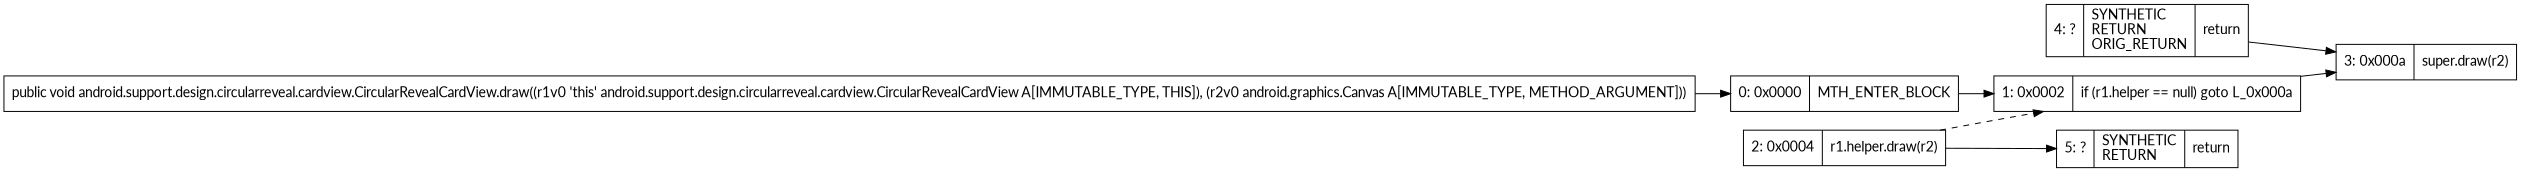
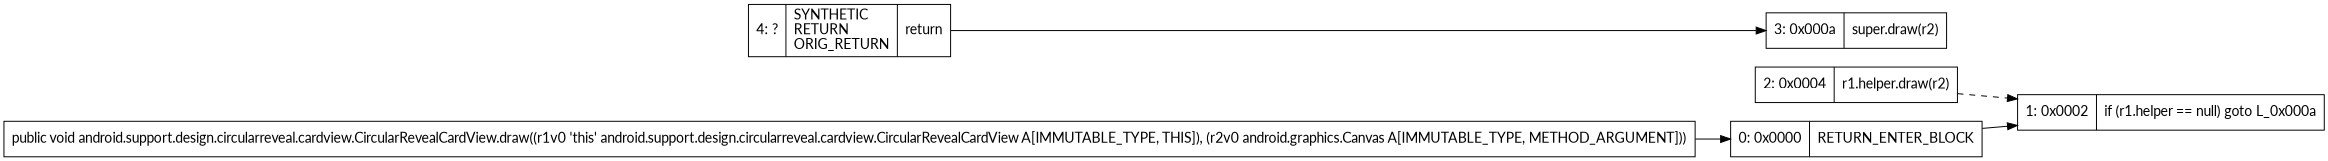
  digraph {
    fontname=Lato
    rankdir=LR
    node [fontname=Lato shape=record]
    edge [fontname=Lato]
-   n1 [label="{0\:\ 0x0000|MTH_ENTER_BLOCK\l}"]
+   n1 [label="{0\:\ 0x0000|RETURN_ENTER_BLOCK\l}"]
    n2 [label="{1\:\ 0x0002|if (r1.helper == null) goto L_0x000a\l}"]
    n3 [label="{3\:\ 0x000a|super.draw(r2)\l}"]
    n4 [label="{2\:\ 0x0004|r1.helper.draw(r2)\l}"]
-   n5 [label="{5\:\ ?|SYNTHETIC\lRETURN\l|return\l}"]
    n6 [label="{4\:\ ?|SYNTHETIC\lRETURN\lORIG_RETURN\l|return\l}"]
    n7 [label="{public void android.support.design.circularreveal.cardview.CircularRevealCardView.draw((r1v0 'this' android.support.design.circularreveal.cardview.CircularRevealCardView A[IMMUTABLE_TYPE, THIS]), (r2v0 android.graphics.Canvas A[IMMUTABLE_TYPE, METHOD_ARGUMENT])) }"]
    n1 -> n2
-   n2 -> n3
    n4 -> n2 [style=dashed]
-   n4 -> n5
    n6 -> n3
    n7 -> n1
  }
